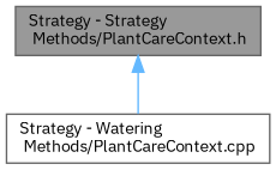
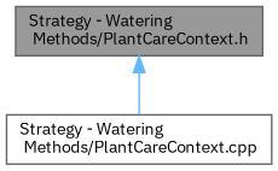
  digraph {
    fontname="IBM Plex Sans"
    node [fontname="IBM Plex Sans" fontsize=10 shape=box style=filled]
-   n1 [color=gray40 fillcolor=grey60 fontcolor=black height=0.2 label="Strategy - Strategy\l Methods/PlantCareContext.h" width=0.4]
+   n1 [color=gray40 fillcolor=grey60 fontcolor=black height=0.2 label="Strategy - Watering\l Methods/PlantCareContext.h" width=0.4]
    n2 [color=grey40 fillcolor=white height=0.2 label="Strategy - Watering\l Methods/PlantCareContext.cpp" width=0.4]
    n1 -> n2 [color=steelblue1 dir=back fontname="IBM Plex Sans" fontsize=10 labelfontname=Helvetica labelfontsize=10 style=solid]
  }
